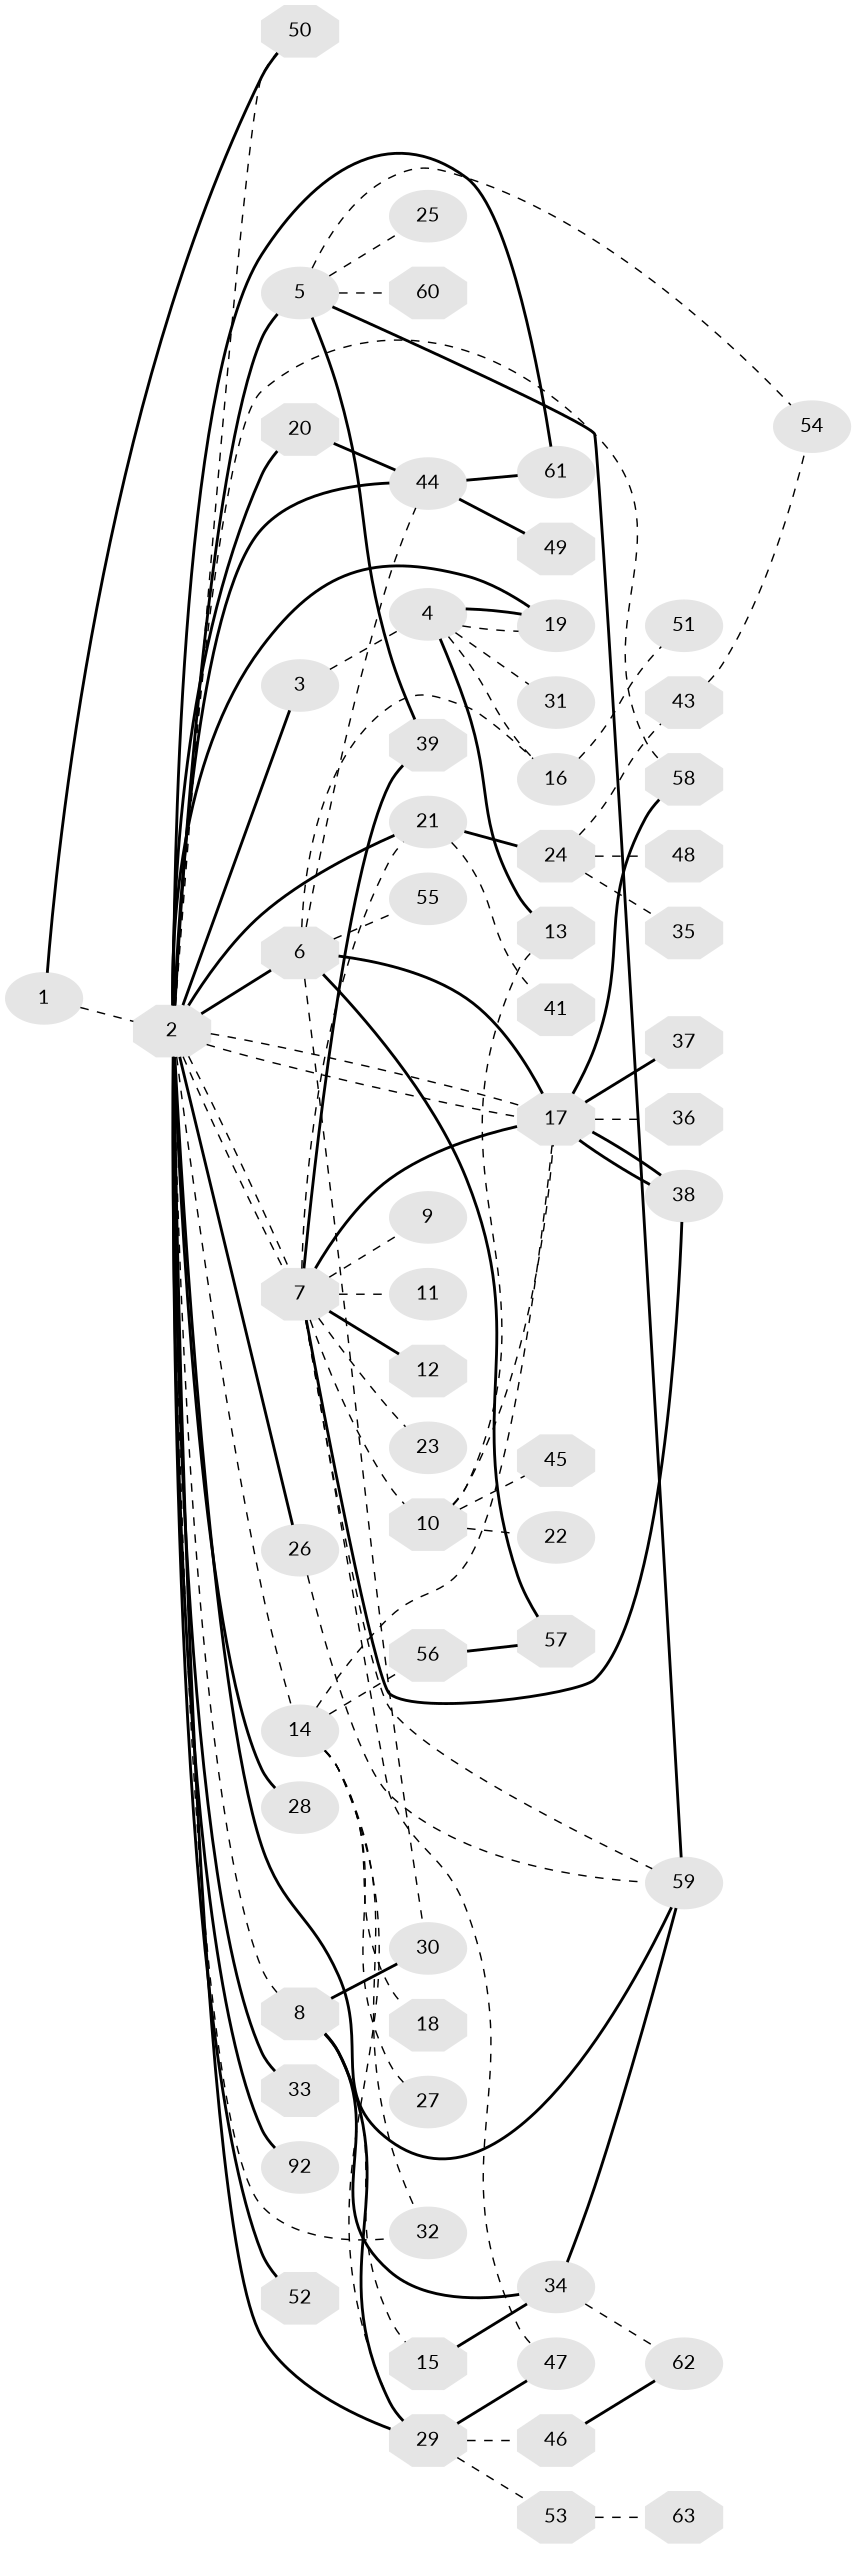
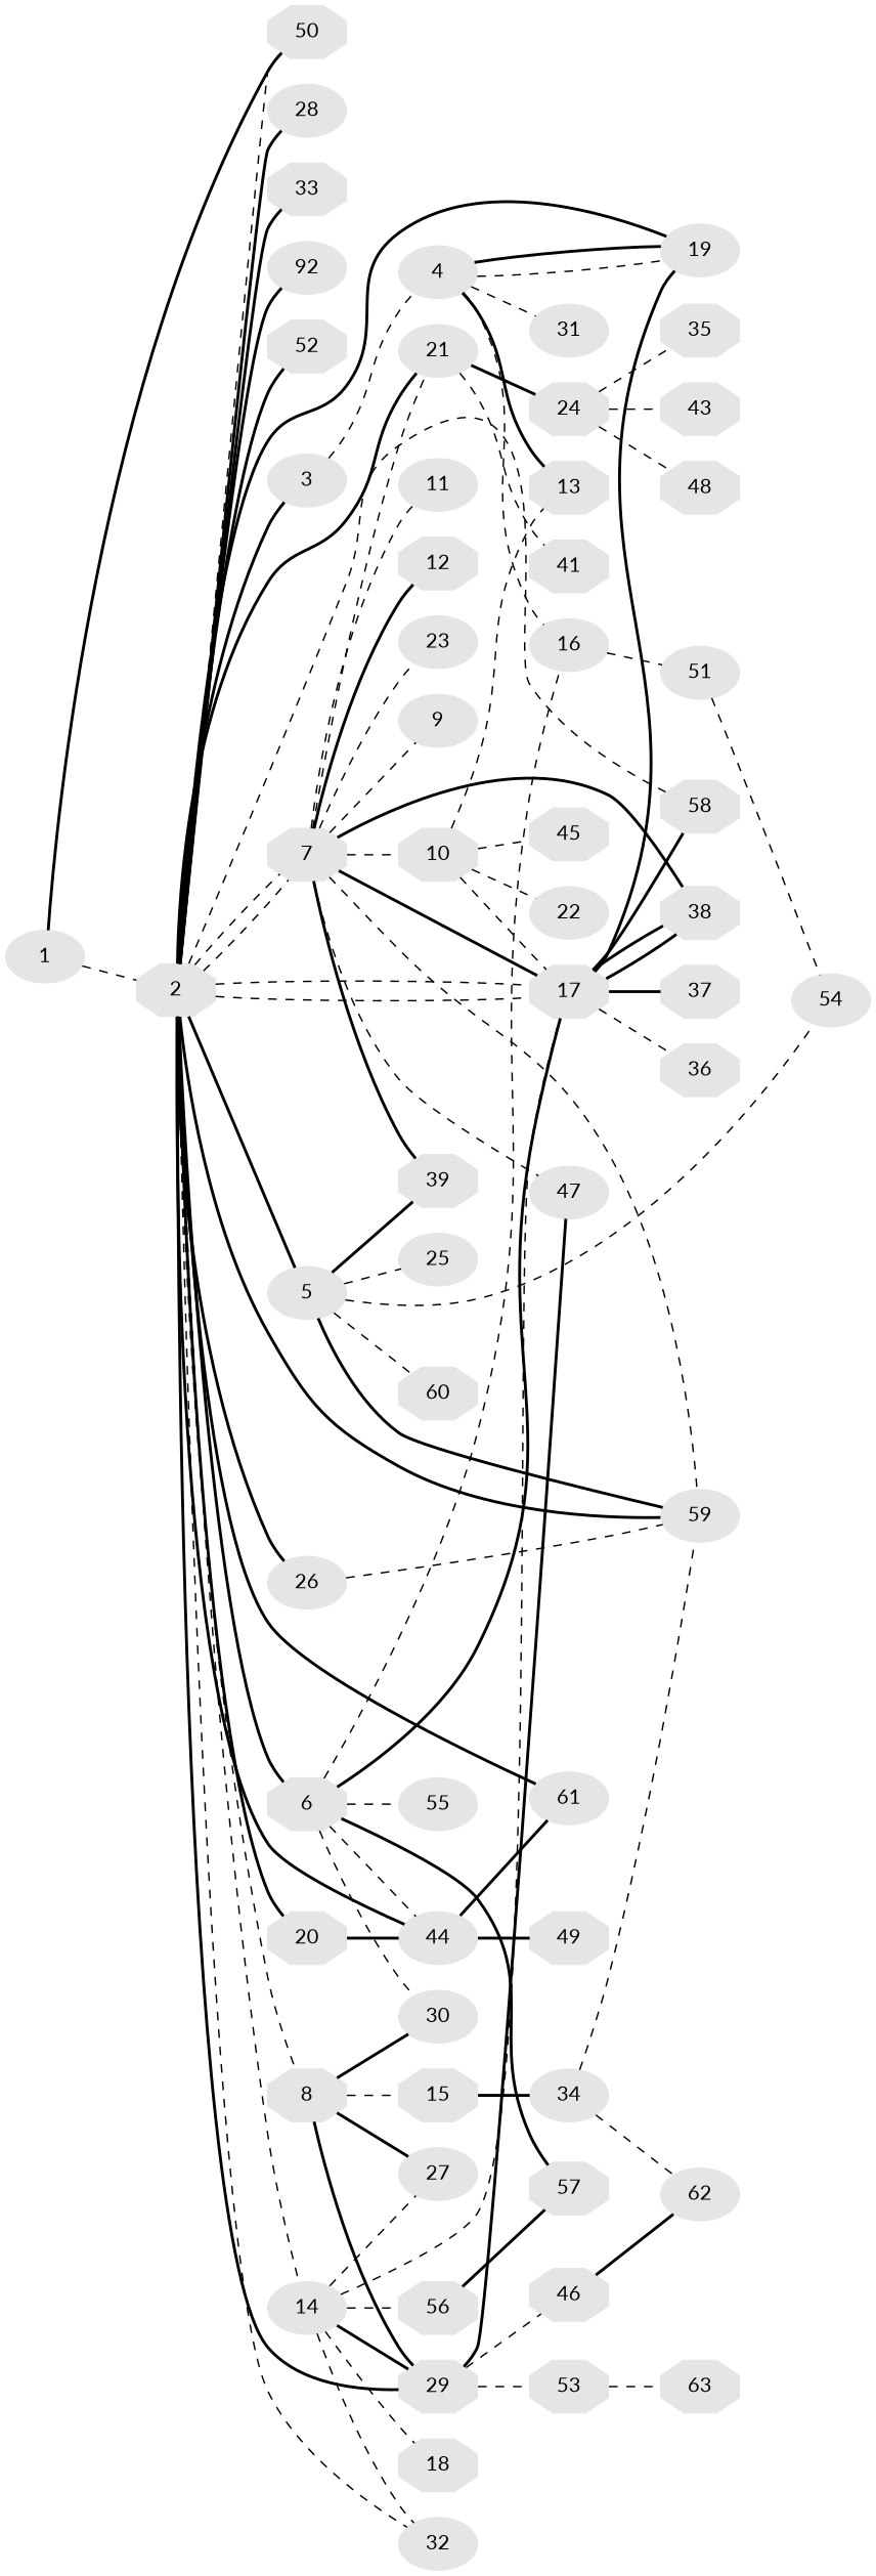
  graph {
    fontname=Lato
    rankdir=LR
    node [color=gray90 fontname=Lato shape=octagon style=filled]
    edge [fontname=Lato style=dashed]
    2
    1 [shape=ellipse]
    50
    3 [shape=ellipse]
    5 [shape=ellipse]
    6
    7
    8
    14 [shape=ellipse]
    17
    19 [shape=ellipse]
    20
    21 [shape=ellipse]
    26 [shape=ellipse]
    28 [shape=ellipse]
    29
    32 [shape=ellipse]
    33
    n19 [label=92 shape=ellipse]
    44 [shape=ellipse]
    52
    58
    59 [shape=ellipse]
    61 [shape=ellipse]
    4 [shape=ellipse]
    25 [shape=ellipse]
    39
    54 [shape=ellipse]
    60
    16 [shape=ellipse]
    30 [shape=ellipse]
    55 [shape=ellipse]
    57
    9 [shape=ellipse]
    10
    11 [shape=ellipse]
    12
    23 [shape=ellipse]
-   38 [shape=ellipse]
+   38
    47 [shape=ellipse]
    15
    27 [shape=ellipse]
    18
    56
    36
    37
    24
    41
    46
    53
    49
    13
    31 [shape=ellipse]
    51 [shape=ellipse]
    22 [shape=ellipse]
    45
    34 [shape=ellipse]
    62 [shape=ellipse]
    35
    43
    48
    63
    2 -- 50
    2 -- 3 [style=bold]
    2 -- 5 [style=bold]
    2 -- 6 [style=bold]
    2 -- 7
    2 -- 7
    2 -- 8
    2 -- 14
    2 -- 17
    2 -- 17
    2 -- 19 [style=bold]
    2 -- 20 [style=bold]
    2 -- 21 [style=bold]
    2 -- 26 [style=bold]
    2 -- 28 [style=bold]
    2 -- 29 [style=bold]
    2 -- 32
    2 -- 33 [style=bold]
    2 -- n19 [style=bold]
    2 -- 44 [style=bold]
    2 -- 52 [style=bold]
    2 -- 58
    2 -- 59 [style=bold]
    2 -- 61 [style=bold]
    1 -- 2
    1 -- 50 [style=bold]
    3 -- 4
    5 -- 59 [style=bold]
    5 -- 25
    5 -- 39 [style=bold]
    5 -- 54
    5 -- 60
    6 -- 17 [style=bold]
    6 -- 44
    6 -- 16
    6 -- 30
    6 -- 55
    6 -- 57 [style=bold]
    7 -- 17 [style=bold]
    7 -- 21
    7 -- 59
    7 -- 39 [style=bold]
    7 -- 9
    7 -- 10
    7 -- 11
    7 -- 12 [style=bold]
    7 -- 23
    7 -- 38 [style=bold]
    7 -- 47
    8 -- 29 [style=bold]
    8 -- 30 [style=bold]
    8 -- 15
-   8 -- 34 [style=bold]
+   8 -- 27 [style=bold]
    14 -- 17
-   14 -- 29
+   14 -- 29 [style=bold]
    14 -- 32
    14 -- 27
    14 -- 18
    14 -- 56
+   17 -- 19 [style=bold]
    17 -- 58 [style=bold]
    17 -- 38 [style=bold]
    17 -- 38 [style=bold]
    17 -- 36
    17 -- 37 [style=bold]
    20 -- 44 [style=bold]
    21 -- 24 [style=bold]
    21 -- 41
    26 -- 59
    29 -- 47 [style=bold]
    29 -- 46
    29 -- 53
    44 -- 61 [style=bold]
    44 -- 49 [style=bold]
    4 -- 19
    4 -- 19 [style=bold]
    4 -- 16
    4 -- 13 [style=bold]
    4 -- 31
    16 -- 51
    10 -- 17
    10 -- 13
    10 -- 22
    10 -- 45
    15 -- 34 [style=bold]
    56 -- 57 [style=bold]
    24 -- 35
    24 -- 43
    24 -- 48
    46 -- 62 [style=bold]
    53 -- 63
-   34 -- 59 [style=bold]
+   34 -- 59
    34 -- 62
-   43 -- 54
+   51 -- 54
  }
